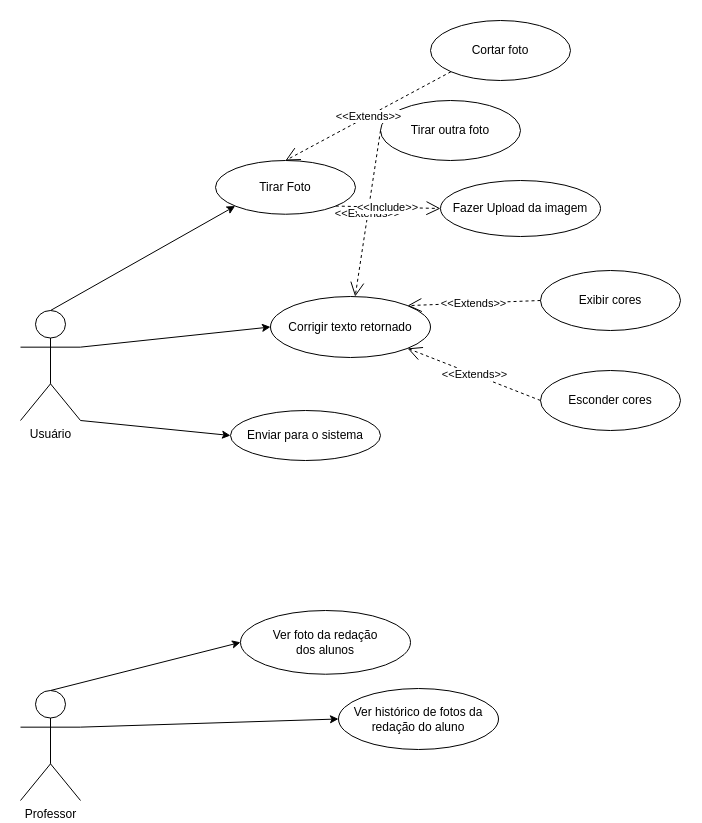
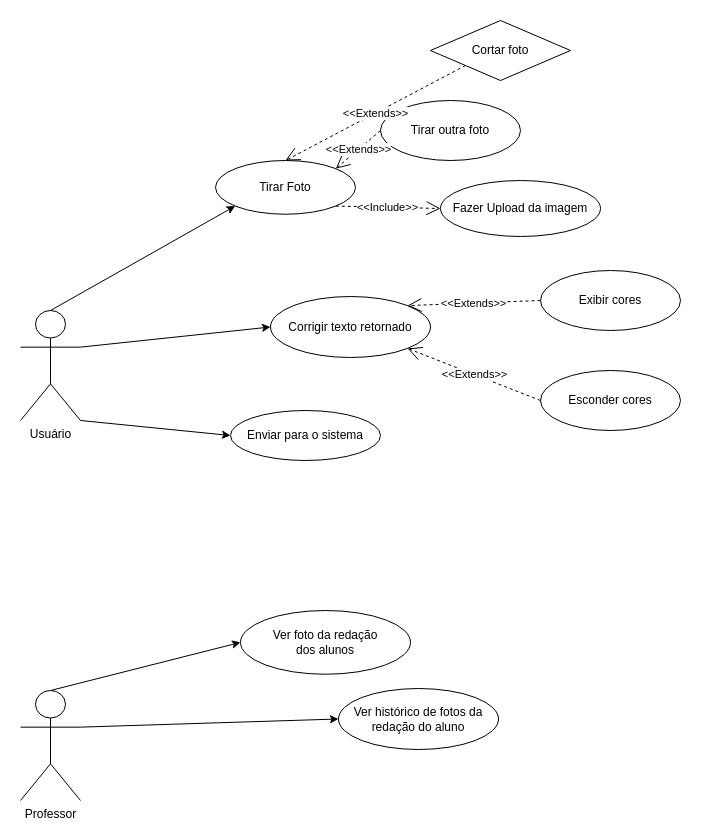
  <mxCell id="0" />
  <mxCell id="1" parent="0" />
  <mxCell id="2" value="Usuário" style="shape=umlActor;verticalLabelPosition=bottom;verticalAlign=top;html=1;outlineConnect=0;" parent="1" vertex="1"><mxGeometry x="20" y="310" width="60" height="110" as="geometry" /></mxCell>
  <mxCell id="3" value="" style="endArrow=classic;html=1;rounded=0;entryX=0;entryY=1;entryDx=0;entryDy=0;exitX=0.5;exitY=0;exitDx=0;exitDy=0;exitPerimeter=0;" parent="1" source="2" target="4" edge="1"><mxGeometry width="50" height="50" relative="1" as="geometry"><mxPoint x="-30" y="83.74" as="sourcePoint" /><mxPoint x="67.829" y="53.594" as="targetPoint" /></mxGeometry></mxCell>
  <mxCell id="4" value="Tirar Foto" style="ellipse;whiteSpace=wrap;html=1;" parent="1" vertex="1"><mxGeometry x="215" y="160" width="140" height="53.74" as="geometry" /></mxCell>
  <mxCell id="5" value="Fazer Upload da imagem" style="ellipse;whiteSpace=wrap;html=1;" parent="1" vertex="1"><mxGeometry x="440" y="180" width="160" height="56" as="geometry" /></mxCell>
- <mxCell id="6" value="Cortar foto" style="ellipse;whiteSpace=wrap;html=1;" parent="1" vertex="1"><mxGeometry x="430" y="20" width="140" height="60" as="geometry" /></mxCell>
+ <mxCell id="6" value="Cortar foto" style="rhombus;whiteSpace=wrap;html=1;" parent="1" vertex="1"><mxGeometry x="430" y="20" width="140" height="60" as="geometry" /></mxCell>
  <mxCell id="7" value="Tirar outra foto" style="ellipse;whiteSpace=wrap;html=1;" parent="1" vertex="1"><mxGeometry x="380" y="100" width="140" height="60" as="geometry" /></mxCell>
  <mxCell id="8" value="" style="endArrow=classic;html=1;rounded=0;exitX=1;exitY=0.333;exitDx=0;exitDy=0;exitPerimeter=0;entryX=0;entryY=0.5;entryDx=0;entryDy=0;" parent="1" source="2" target="9" edge="1"><mxGeometry width="50" height="50" relative="1" as="geometry"><mxPoint x="10" y="378.5" as="sourcePoint" /><mxPoint x="160" y="280" as="targetPoint" /><Array as="points" /></mxGeometry></mxCell>
  <mxCell id="9" value="Corrigir texto retornado" style="ellipse;whiteSpace=wrap;html=1;" parent="1" vertex="1"><mxGeometry x="270" y="296" width="160" height="61" as="geometry" /></mxCell>
  <mxCell id="10" value="" style="endArrow=classic;html=1;rounded=0;exitX=1;exitY=1;exitDx=0;exitDy=0;exitPerimeter=0;entryX=0;entryY=0.5;entryDx=0;entryDy=0;" parent="1" target="11" edge="1" source="2"><mxGeometry width="50" height="50" relative="1" as="geometry"><mxPoint x="50" y="360" as="sourcePoint" /><mxPoint x="195" y="355" as="targetPoint" /><Array as="points" /></mxGeometry></mxCell>
  <mxCell id="11" value="Enviar para o sistema" style="ellipse;whiteSpace=wrap;html=1;" parent="1" vertex="1"><mxGeometry x="230" y="410" width="150" height="50" as="geometry" /></mxCell>
  <mxCell id="12" value="&amp;lt;&amp;lt;Extends&amp;gt;&amp;gt;" style="endArrow=open;endSize=12;dashed=1;html=1;rounded=0;exitX=0;exitY=1;exitDx=0;exitDy=0;entryX=0.5;entryY=0;entryDx=0;entryDy=0;" edge="1" parent="1" source="6" target="4"><mxGeometry width="160" relative="1" as="geometry"><mxPoint x="280" y="80" as="sourcePoint" /><mxPoint x="414.161" y="41.405" as="targetPoint" /></mxGeometry></mxCell>
- <mxCell id="13" value="&amp;lt;&amp;lt;Extends&amp;gt;&amp;gt;" style="endArrow=open;endSize=12;dashed=1;html=1;rounded=0;exitX=0;exitY=0.5;exitDx=0;exitDy=0;" edge="1" parent="1" source="7" target="9"><mxGeometry width="160" relative="1" as="geometry"><mxPoint x="350" y="150" as="sourcePoint" /><mxPoint x="510" y="150" as="targetPoint" /></mxGeometry></mxCell>
+ <mxCell id="13" value="&amp;lt;&amp;lt;Extends&amp;gt;&amp;gt;" style="endArrow=open;endSize=12;dashed=1;html=1;rounded=0;entryX=1;entryY=0;entryDx=0;entryDy=0;exitX=0;exitY=0.5;exitDx=0;exitDy=0;" edge="1" parent="1" source="7" target="4"><mxGeometry width="160" relative="1" as="geometry"><mxPoint x="350" y="150" as="sourcePoint" /><mxPoint x="510" y="150" as="targetPoint" /></mxGeometry></mxCell>
  <mxCell id="14" value="&amp;lt;&amp;lt;Include&amp;gt;&amp;gt;" style="endArrow=open;endSize=12;dashed=1;html=1;rounded=0;entryX=0;entryY=0.5;entryDx=0;entryDy=0;exitX=1;exitY=1;exitDx=0;exitDy=0;" edge="1" parent="1" source="4" target="5"><mxGeometry width="160" relative="1" as="geometry"><mxPoint x="510" y="140" as="sourcePoint" /><mxPoint x="340" y="157" as="targetPoint" /></mxGeometry></mxCell>
  <mxCell id="15" value="Exibir cores" style="ellipse;whiteSpace=wrap;html=1;" vertex="1" parent="1"><mxGeometry x="540" y="270" width="140" height="60" as="geometry" /></mxCell>
  <mxCell id="16" value="&amp;lt;&amp;lt;Extends&amp;gt;&amp;gt;" style="endArrow=open;endSize=12;dashed=1;html=1;rounded=0;exitX=0;exitY=0.5;exitDx=0;exitDy=0;entryX=1;entryY=0;entryDx=0;entryDy=0;" edge="1" parent="1" source="15" target="9"><mxGeometry width="160" relative="1" as="geometry"><mxPoint x="410" y="400" as="sourcePoint" /><mxPoint x="400" y="450" as="targetPoint" /></mxGeometry></mxCell>
  <mxCell id="17" value="Esconder cores" style="ellipse;whiteSpace=wrap;html=1;" vertex="1" parent="1"><mxGeometry x="540" y="370" width="140" height="60" as="geometry" /></mxCell>
  <mxCell id="18" value="&amp;lt;&amp;lt;Extends&amp;gt;&amp;gt;" style="endArrow=open;endSize=12;dashed=1;html=1;rounded=0;exitX=0;exitY=0.5;exitDx=0;exitDy=0;entryX=1;entryY=1;entryDx=0;entryDy=0;" edge="1" parent="1" source="17" target="9"><mxGeometry width="160" relative="1" as="geometry"><mxPoint x="410" y="500" as="sourcePoint" /><mxPoint x="407" y="425" as="targetPoint" /></mxGeometry></mxCell>
  <mxCell id="19" value="Professor" style="shape=umlActor;verticalLabelPosition=bottom;verticalAlign=top;html=1;outlineConnect=0;" vertex="1" parent="1"><mxGeometry x="20" y="690" width="60" height="110" as="geometry" /></mxCell>
  <mxCell id="20" value="" style="endArrow=classic;html=1;rounded=0;entryX=0;entryY=0.5;entryDx=0;entryDy=0;exitX=0.5;exitY=0;exitDx=0;exitDy=0;exitPerimeter=0;" edge="1" parent="1" source="19" target="21"><mxGeometry width="50" height="50" relative="1" as="geometry"><mxPoint x="-30" y="463.74" as="sourcePoint" /><mxPoint x="67.829" y="433.594" as="targetPoint" /></mxGeometry></mxCell>
  <mxCell id="21" value="Ver foto da redação&lt;br&gt; dos alunos" style="ellipse;whiteSpace=wrap;html=1;" vertex="1" parent="1"><mxGeometry x="240" y="610" width="170" height="63.74" as="geometry" /></mxCell>
  <mxCell id="22" value="" style="endArrow=classic;html=1;rounded=0;exitX=1;exitY=0.333;exitDx=0;exitDy=0;exitPerimeter=0;entryX=0;entryY=0.5;entryDx=0;entryDy=0;" edge="1" parent="1" source="19" target="23"><mxGeometry width="50" height="50" relative="1" as="geometry"><mxPoint x="10" y="758.5" as="sourcePoint" /><mxPoint x="160" y="660" as="targetPoint" /><Array as="points" /></mxGeometry></mxCell>
  <mxCell id="23" value="Ver histórico de fotos da redação do aluno" style="ellipse;whiteSpace=wrap;html=1;" vertex="1" parent="1"><mxGeometry x="338" y="688" width="160" height="61" as="geometry" /></mxCell>
